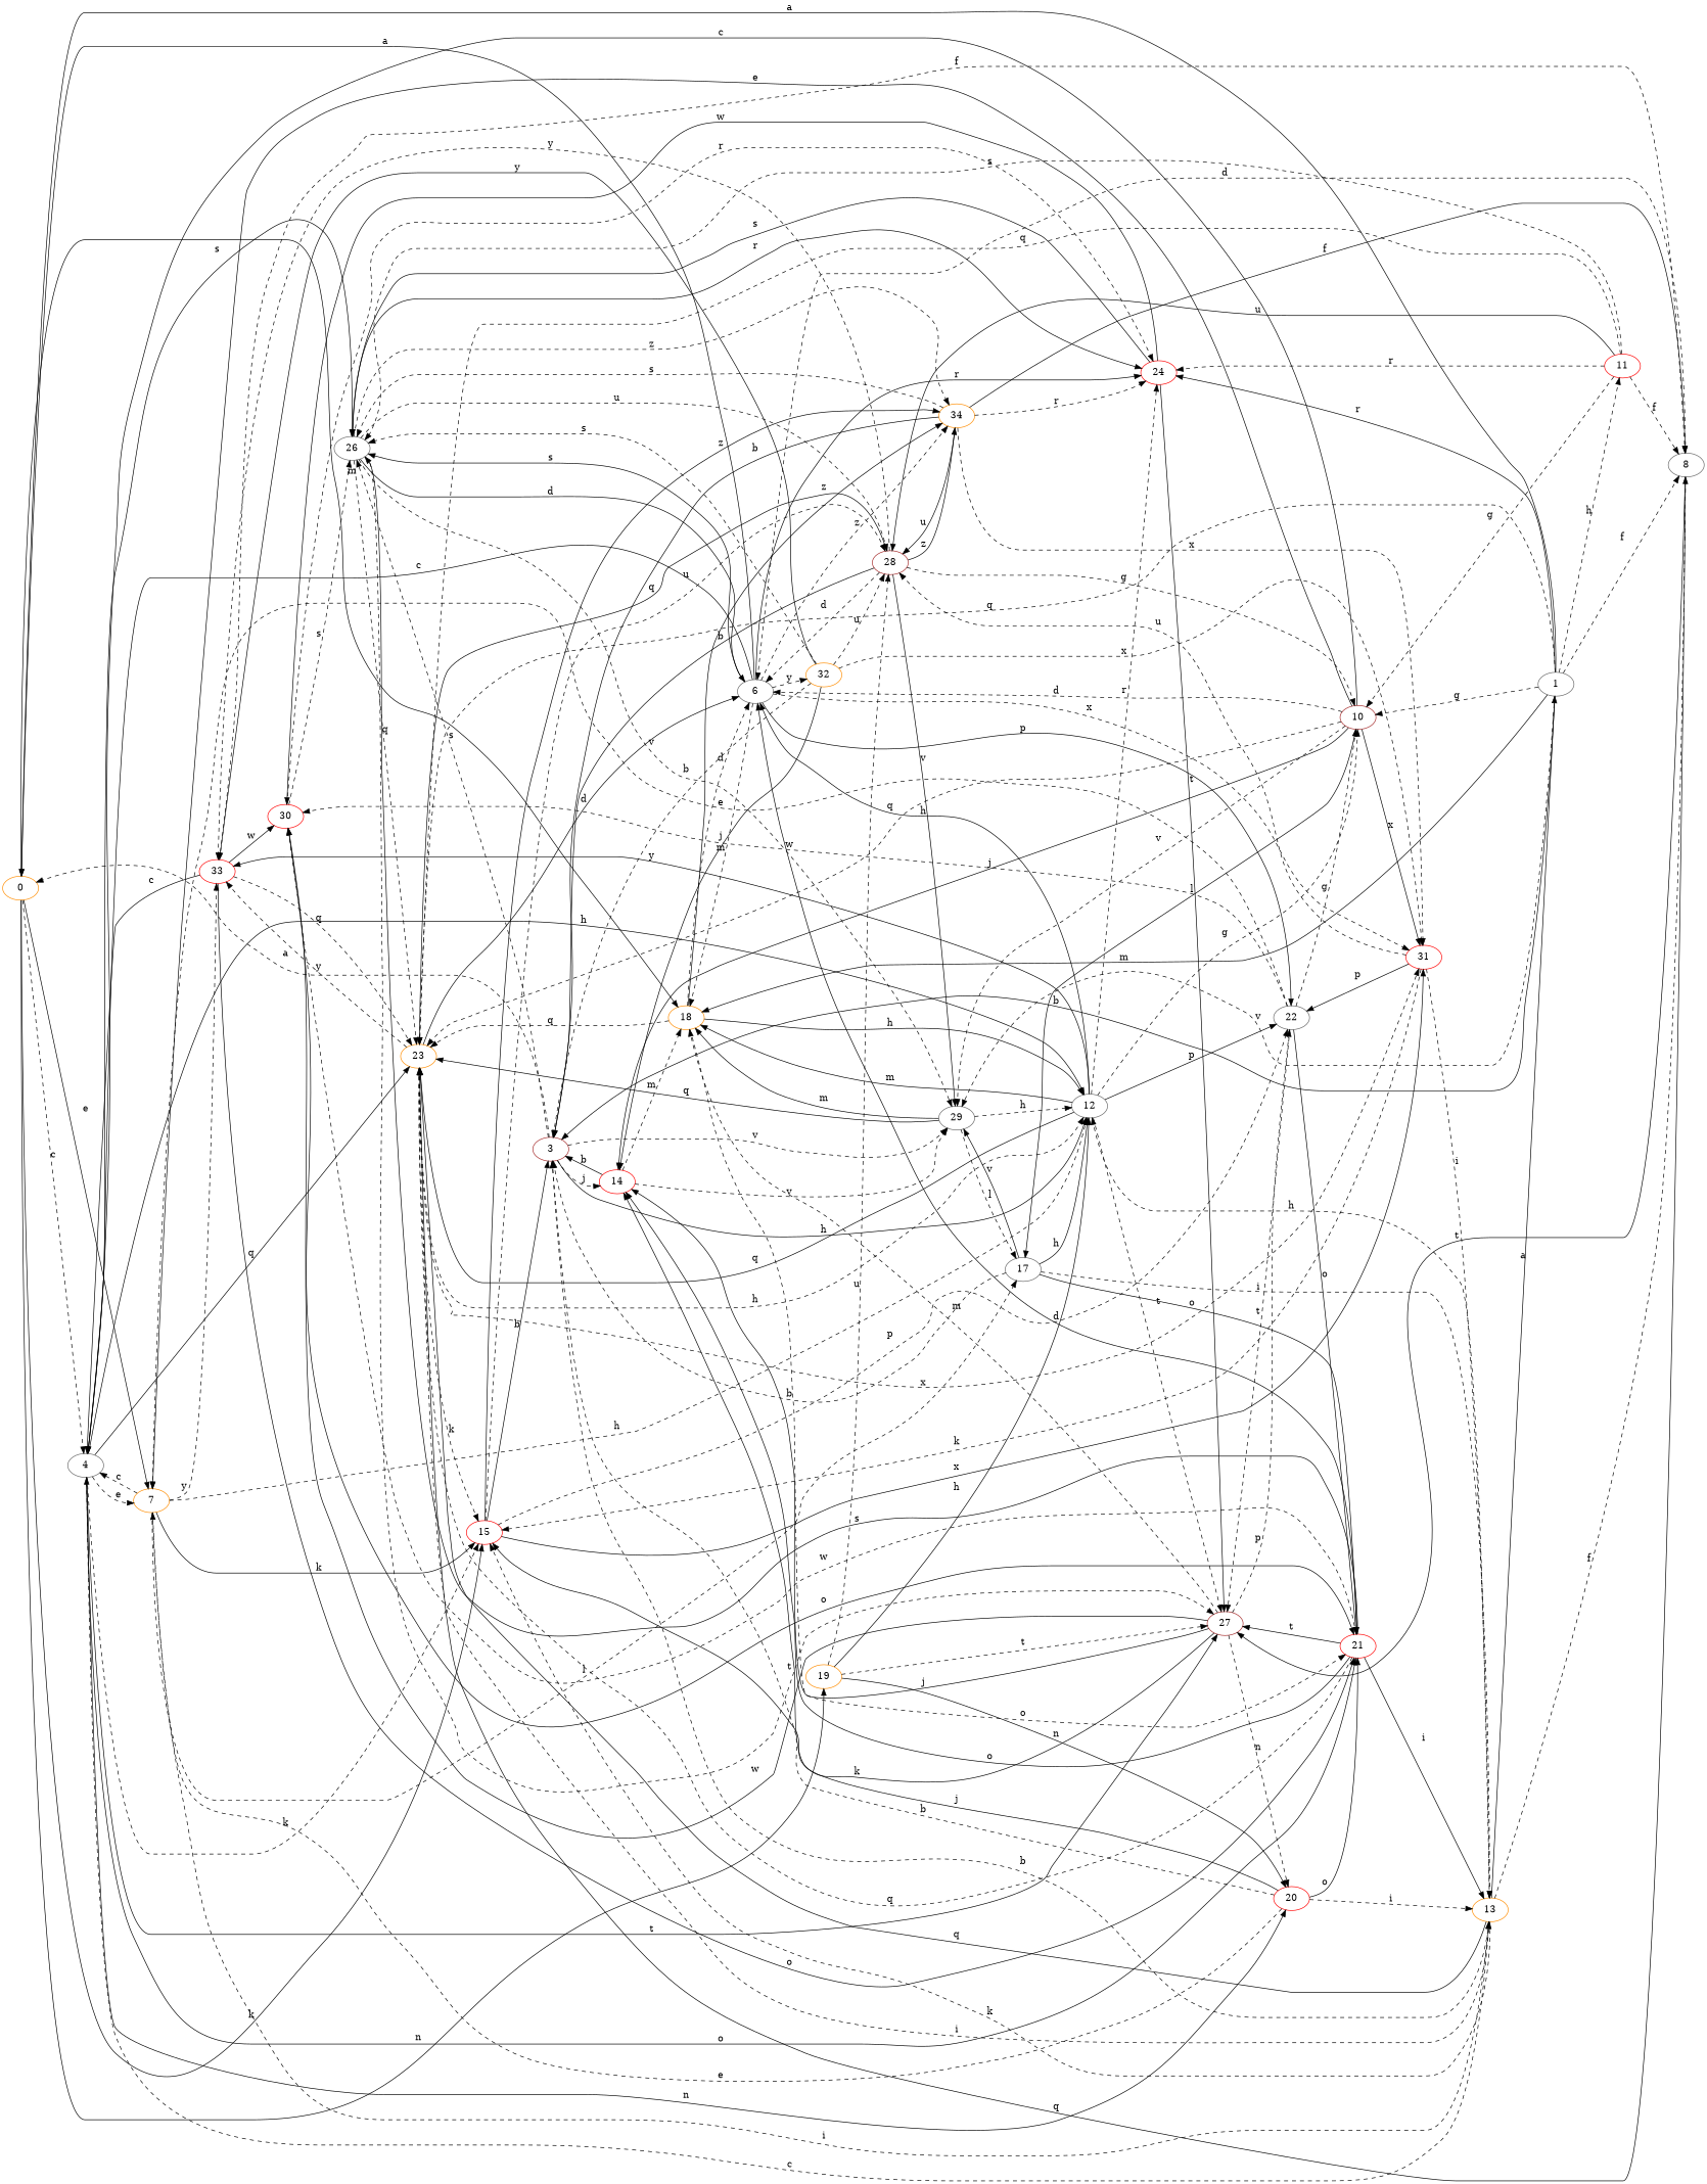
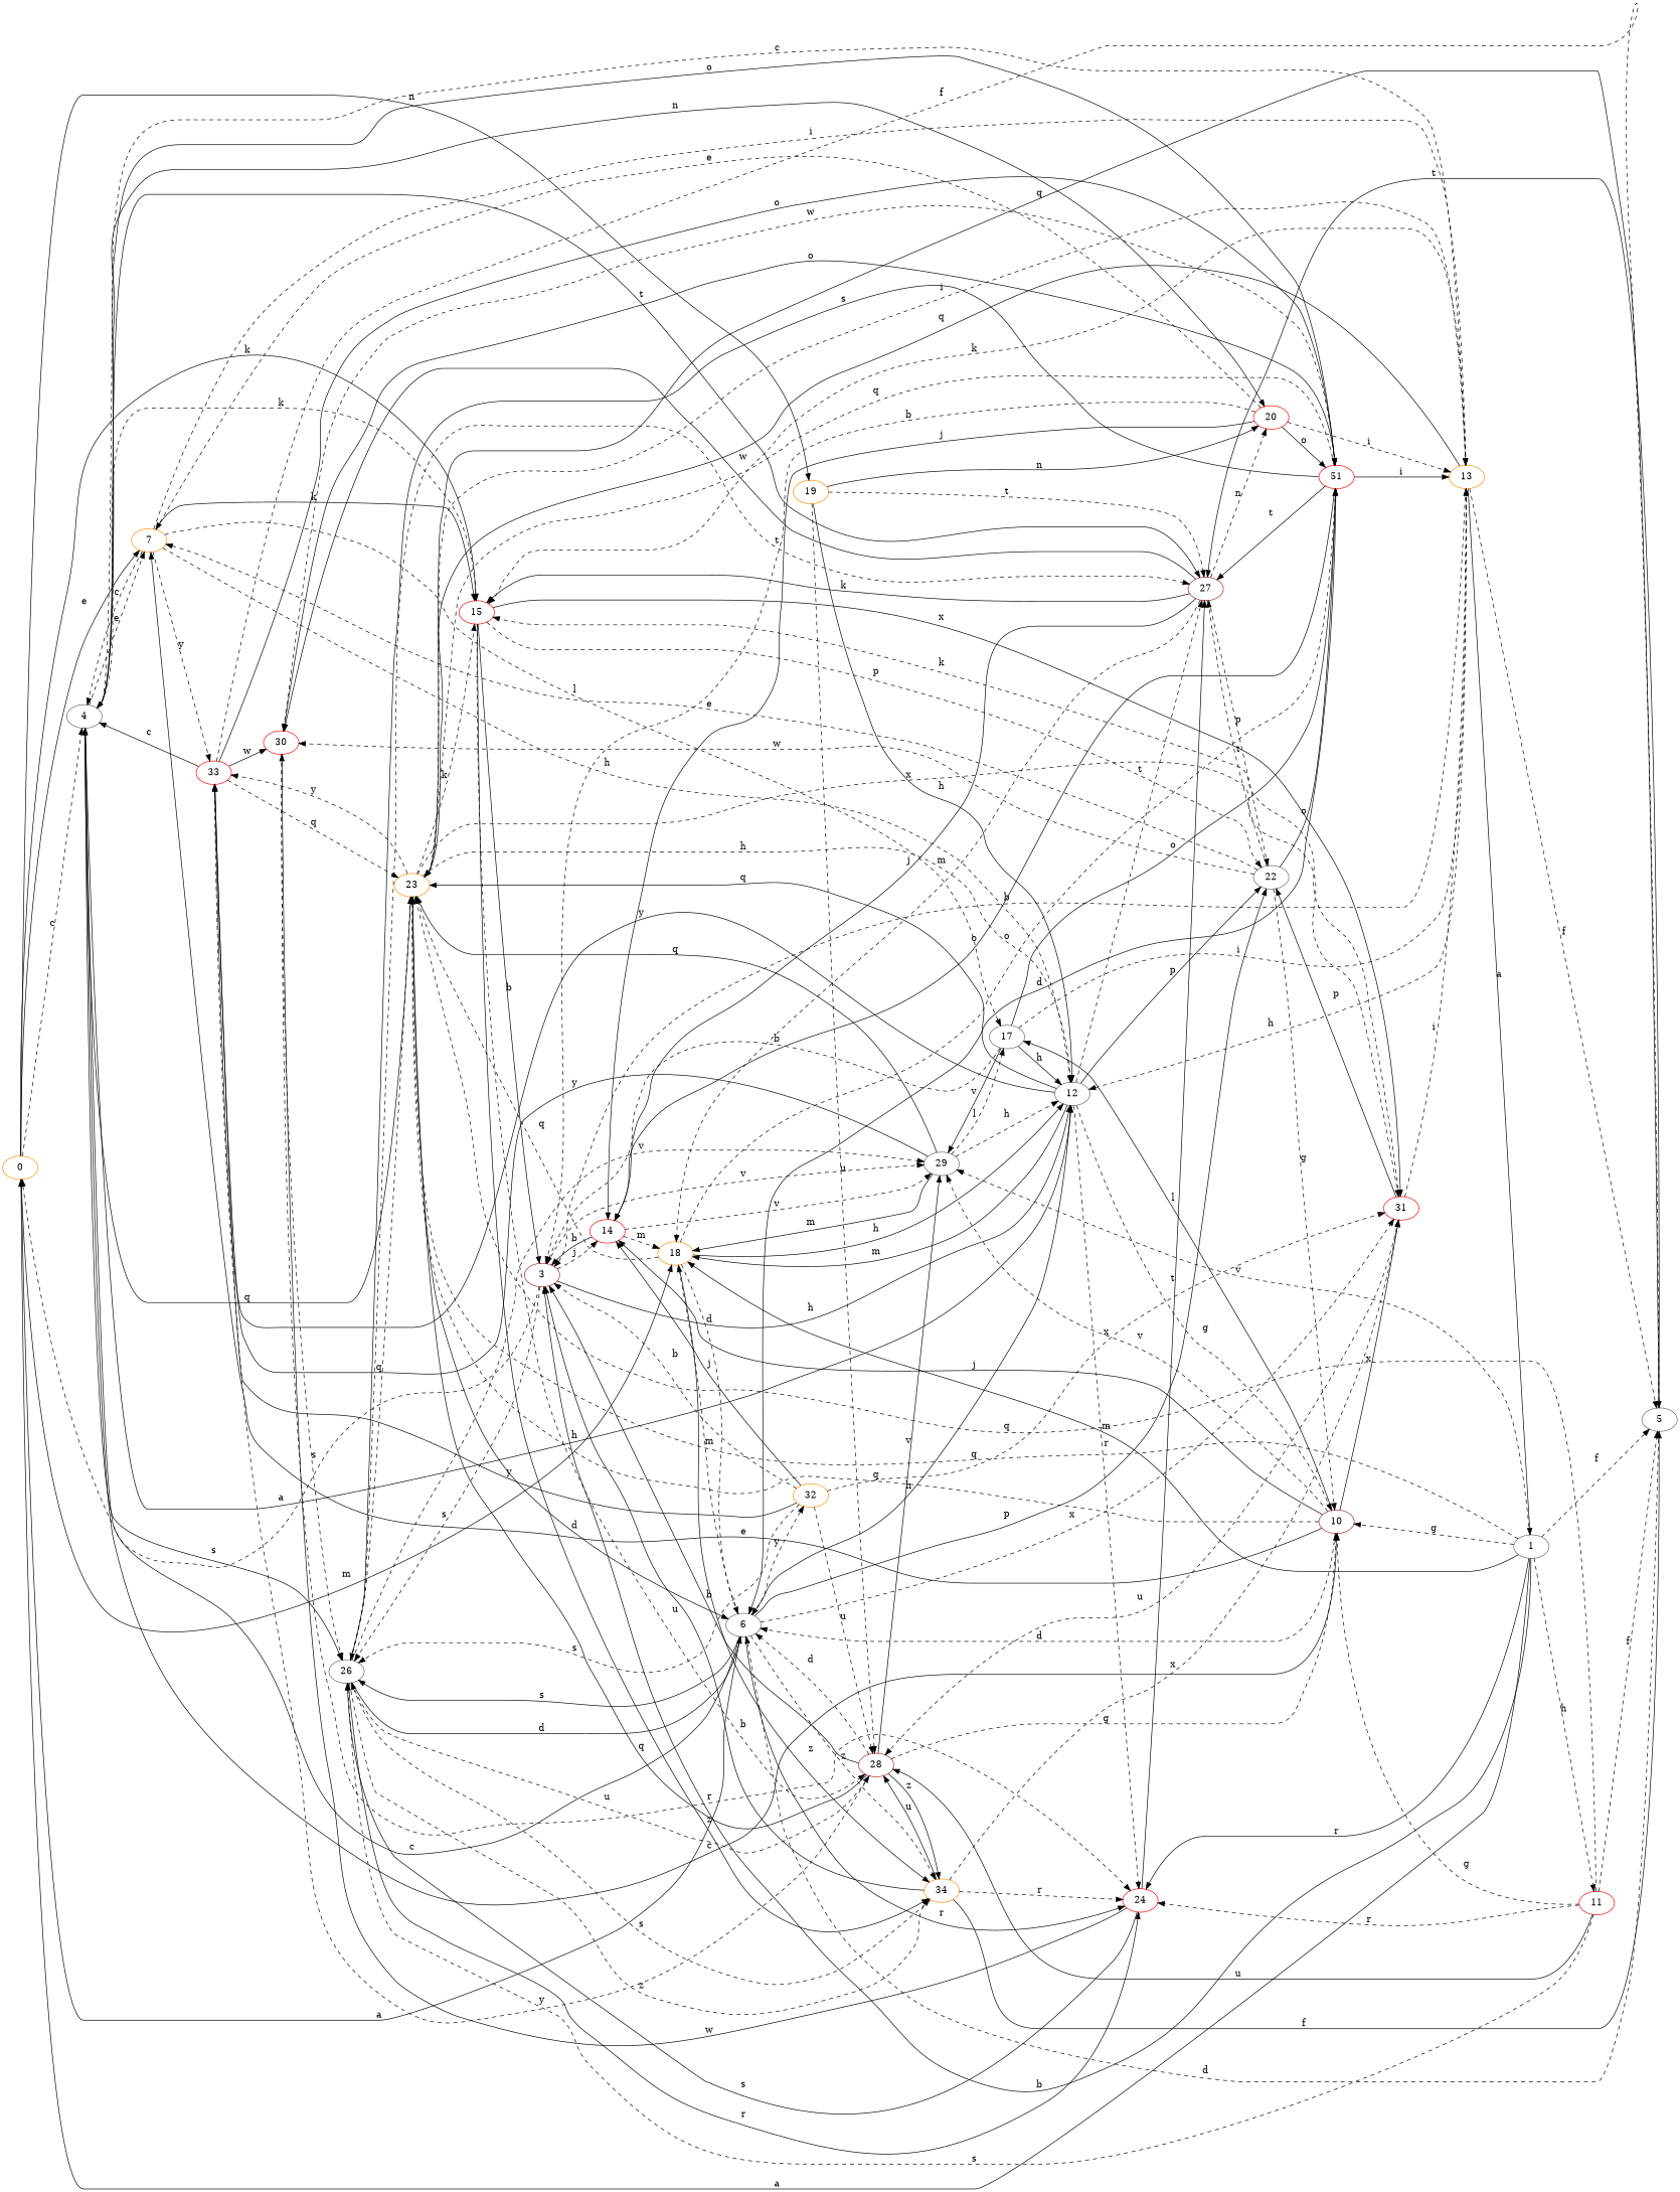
  strict digraph {
    rankdir=LR
    node [color=gray40]
    edge [style=dashed]
    0 [color=darkorange]
    4
    7 [color=darkorange]
    15 [color=red]
    18 [color=darkorange]
    19 [color=darkorange]
    23 [color=darkorange]
    12
    26
    20 [color=red]
-   21 [color=red]
+   21 [color=red label=51]
    27 [color=brown]
    13 [color=darkorange]
    17
    33 [color=red]
    3 [color=brown]
    22
    31 [color=red]
    34 [color=darkorange]
    28 [color=brown]
    6
    1
-   8
+   8 [label=5]
    10 [color=brown]
    11 [color=red]
    24 [color=red]
    29
    14 [color=red]
    30 [color=red]
    32 [color=darkorange]
    0 -> 4 [label=c]
    0 -> 7 [label=e style=solid]
    0 -> 15 [label=k style=solid]
    0 -> 18 [label=m style=solid]
    0 -> 19 [label=n style=solid]
    4 -> 7 [label=e]
    4 -> 15 [label=k]
    4 -> 23 [label=q style=solid]
    4 -> 12 [label=h style=solid]
    4 -> 26 [label=s style=solid]
    4 -> 20 [label=n style=solid]
    4 -> 21 [label=o style=solid]
    4 -> 27 [label=t style=solid]
    7 -> 4 [label=c]
    7 -> 15 [label=k style=solid]
    7 -> 12 [label=h]
    7 -> 13 [label=i]
    7 -> 17 [label=l]
    7 -> 33 [label=y]
    15 -> 3 [label=b style=solid]
    15 -> 22 [label=p]
    15 -> 31 [label=x style=solid]
    15 -> 34 [label=z style=solid]
    15 -> 28 [label=u]
    18 -> 23 [label=q]
    18 -> 12 [label=h style=solid]
    18 -> 21 [label=o]
    18 -> 34 [label=z style=solid]
    18 -> 6 [label=d]
    19 -> 12 [label=h style=solid]
    19 -> 20 [label=n style=solid]
    19 -> 27 [label=t]
    19 -> 28 [label=u]
    23 -> 15 [label=k]
    23 -> 12 [label=h]
    23 -> 13 [label=i]
    23 -> 33 [label=y]
    23 -> 31 [label=x]
    23 -> 6 [label=d style=solid]
    12 -> 18 [label=m style=solid]
    12 -> 23 [label=q style=solid]
    12 -> 27 [label=t]
    12 -> 33 [label=y style=solid]
    12 -> 22 [label=p style=solid]
    12 -> 6 [label=h style=solid]
    12 -> 10 [label=g]
    12 -> 24 [label=r]
    26 -> 23 [label=q]
    26 -> 27 [label=t]
    26 -> 34 [label=z]
    26 -> 28 [label=u]
    26 -> 6 [label=d style=solid]
    26 -> 24 [label=r style=solid]
    26 -> 29 [label=v]
    20 -> 7 [label=e]
    20 -> 21 [label=o style=solid]
    20 -> 13 [label=i]
    20 -> 3 [label=b]
    20 -> 14 [label=j style=solid]
    21 -> 23 [label=q]
    21 -> 26 [label=s style=solid]
    21 -> 27 [label=t style=solid]
    21 -> 13 [label=i style=solid]
    21 -> 6 [label=d style=solid]
    21 -> 14 [label=o style=solid]
    21 -> 30 [label=w]
    27 -> 15 [label=k style=solid]
    27 -> 18 [label=m]
    27 -> 20 [label=n]
    27 -> 22 [label=p]
    27 -> 14 [label=j style=solid]
    27 -> 30 [label=w style=solid]
    13 -> 4 [label=c]
    13 -> 15 [label=k]
    13 -> 23 [label=q style=solid]
    13 -> 12 [label=h]
    13 -> 3 [label=b]
    13 -> 1 [label=a style=solid]
    13 -> 8 [label=f]
    17 -> 12 [label=h style=solid]
    17 -> 21 [label=o style=solid]
    17 -> 13 [label=i]
    17 -> 3 [label=b]
    17 -> 29 [label=v style=solid]
    33 -> 4 [label=c style=solid]
    33 -> 23 [label=q]
    33 -> 21 [label=o style=solid]
    33 -> 8 [label=f]
    33 -> 30 [label=w style=solid]
    3 -> 0 [label=a]
    3 -> 12 [label=h style=solid]
    3 -> 26 [label=s]
    3 -> 29 [label=v]
    3 -> 14 [label=j]
    22 -> 7 [label=e]
    22 -> 21 [label=o style=solid]
    22 -> 27 [label=t]
    22 -> 10 [label=g]
    22 -> 30 [label=w]
    31 -> 15 [label=k]
    31 -> 13 [label=i]
    31 -> 22 [label=p style=solid]
    31 -> 28 [label=u]
    34 -> 26 [label=s]
    34 -> 3 [label=b style=solid]
    34 -> 31 [label=x]
    34 -> 28 [label=u style=solid]
    34 -> 8 [label=f style=solid]
    34 -> 24 [label=r]
    28 -> 23 [label=q style=solid]
    28 -> 33 [label=y]
    28 -> 3 [label=b style=solid]
    28 -> 34 [label=z style=solid]
    28 -> 6 [label=d]
    28 -> 10 [label=g]
    28 -> 29 [label=v style=solid]
    6 -> 0 [label=a style=solid]
    6 -> 4 [label=c style=solid]
    6 -> 18 [label=m]
    6 -> 26 [label=s style=solid]
    6 -> 22 [label=p style=solid]
    6 -> 31 [label=x]
    6 -> 34 [label=z]
    6 -> 24 [label=r style=solid]
    6 -> 32 [label=y]
    1 -> 0 [label=a style=solid]
    1 -> 18 [label=m style=solid]
    1 -> 23 [label=q]
    1 -> 3 [label=b style=solid]
    1 -> 8 [label=f]
    1 -> 10 [label=g]
    1 -> 11 [label=h]
    1 -> 24 [label=r style=solid]
    1 -> 29 [label=v]
    8 -> 23 [label=q style=solid]
    8 -> 27 [label=t style=solid]
    8 -> 6 [label=d]
    10 -> 4 [label=c style=solid]
    10 -> 7 [label=e style=solid]
    10 -> 23 [label=q]
    10 -> 17 [label=l style=solid]
    10 -> 31 [label=x style=solid]
    10 -> 6 [label=d]
    10 -> 29 [label=v]
    10 -> 14 [label=j style=solid]
    11 -> 23 [label=q]
    11 -> 26 [label=s]
    11 -> 28 [label=u style=solid]
    11 -> 8 [label=f]
    11 -> 10 [label=g]
    11 -> 24 [label=r]
    24 -> 26 [label=s style=solid]
    24 -> 27 [label=t style=solid]
    24 -> 30 [label=w style=solid]
    29 -> 18 [label=m style=solid]
    29 -> 23 [label=q style=solid]
    29 -> 12 [label=h]
    29 -> 17 [label=l]
+   29 -> 33 [label=y style=solid]
    14 -> 18 [label=m]
    14 -> 3 [label=b style=solid]
    14 -> 29 [label=v]
    30 -> 26 [label=s]
    30 -> 21 [label=o style=solid]
    30 -> 24 [label=r]
    32 -> 26 [label=s]
    32 -> 33 [label=y style=solid]
    32 -> 3 [label=b]
    32 -> 31 [label=x]
    32 -> 28 [label=u]
    32 -> 14 [label=j style=solid]
  }
